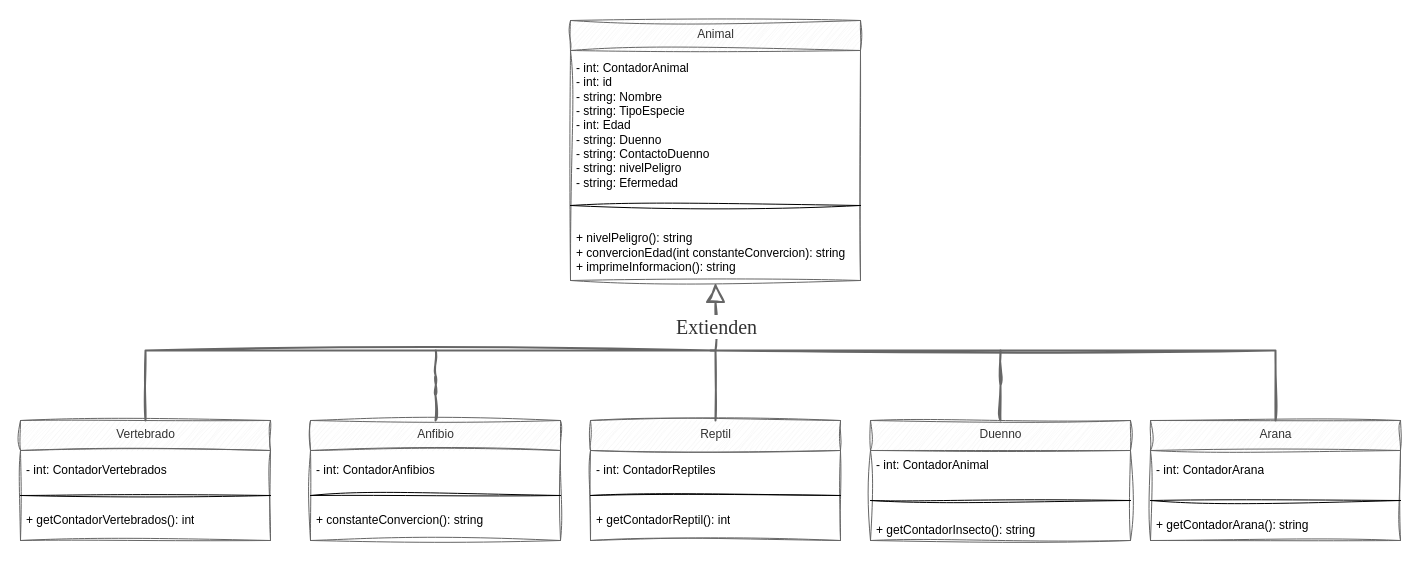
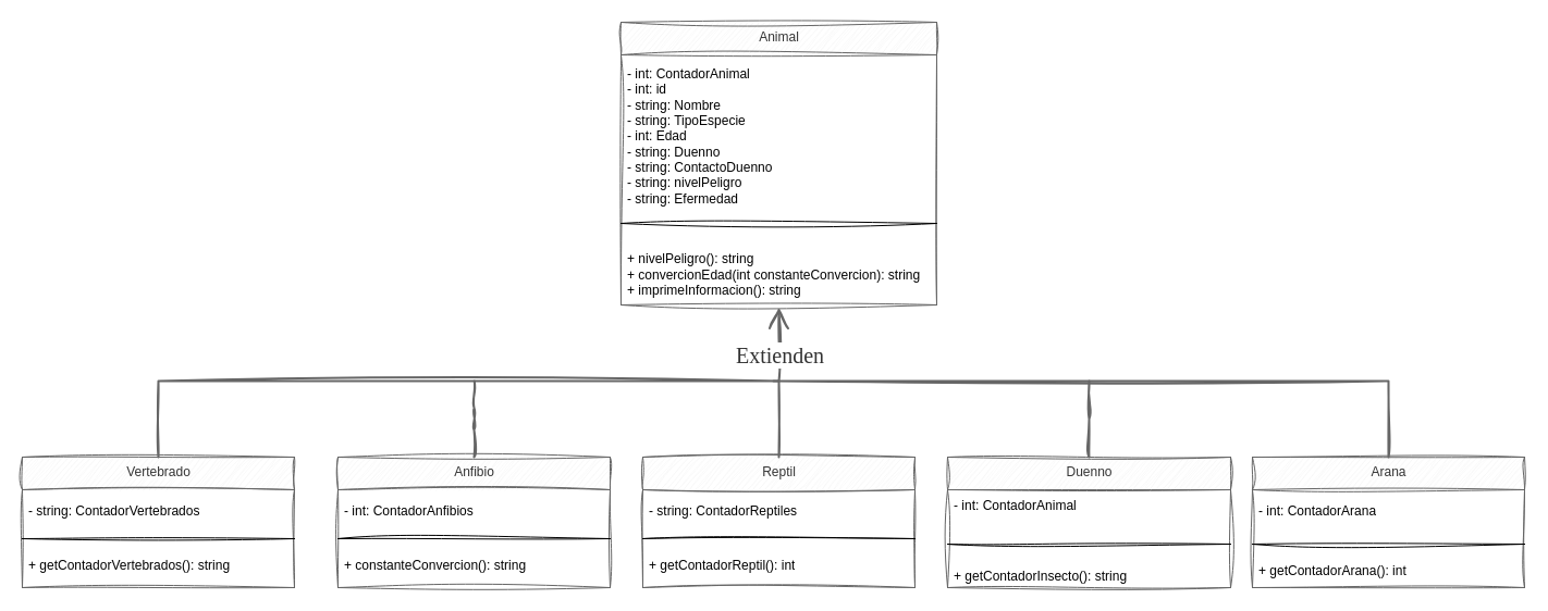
  <mxCell id="0" />
  <mxCell id="1" parent="0" />
  <mxCell id="2" value="Animal" style="swimlane;fontStyle=0;align=center;verticalAlign=top;childLayout=stackLayout;horizontal=1;startSize=30;horizontalStack=0;resizeParent=1;resizeParentMax=0;resizeLast=0;collapsible=0;marginBottom=0;sketch=1;curveFitting=1;jiggle=2;fontColor=#333333;html=1;fillColor=#f5f5f5;strokeColor=#666666;" parent="1" vertex="1"><mxGeometry x="570" y="20" width="290" height="260" as="geometry" /></mxCell>
  <mxCell id="3" value="- int: ContadorAnimal&lt;br&gt;- int: id&lt;br&gt;- string: Nombre&lt;br&gt;- string: TipoEspecie&lt;br&gt;- int: Edad&lt;br&gt;- string: Duenno&lt;br&gt;- string: ContactoDuenno&lt;br&gt;- string: nivelPeligro&lt;br&gt;- string: Efermedad" style="text;html=1;align=left;verticalAlign=middle;spacingLeft=4;spacingRight=4;overflow=hidden;rotatable=0;points=[[0,0.5],[1,0.5]];portConstraint=eastwest;sketch=1;curveFitting=1;jiggle=2;fontColor=#000000;" parent="2" vertex="1"><mxGeometry y="30" width="290" height="150" as="geometry" /></mxCell>
  <mxCell id="4" value="" style="line;strokeWidth=1;fillColor=none;align=left;verticalAlign=middle;spacingTop=-1;spacingLeft=3;spacingRight=3;rotatable=0;labelPosition=right;points=[];portConstraint=eastwest;sketch=1;curveFitting=1;jiggle=2;fontColor=#000000;" parent="2" vertex="1"><mxGeometry y="180" width="290" height="10" as="geometry" /></mxCell>
  <mxCell id="5" value="&lt;br&gt;+ nivelPeligro(): string&lt;br&gt;+ convercionEdad(int constanteConvercion): string&lt;br&gt;+ imprimeInformacion(): string" style="text;html=1;strokeColor=none;fillColor=none;align=left;verticalAlign=middle;spacingLeft=4;spacingRight=4;overflow=hidden;rotatable=0;points=[[0,0.5],[1,0.5]];portConstraint=eastwest;sketch=1;curveFitting=1;jiggle=2;fontColor=#000000;" parent="2" vertex="1"><mxGeometry y="190" width="290" height="70" as="geometry" /></mxCell>
  <mxCell id="6" style="edgeStyle=elbowEdgeStyle;rounded=1;elbow=vertical;html=1;exitX=0.5;exitY=0;exitDx=0;exitDy=0;strokeWidth=2;endArrow=none;endFill=0;startSize=0;endSize=15;sketch=1;curveFitting=1;jiggle=2;fontColor=#000000;fillColor=#f5f5f5;strokeColor=#666666;" parent="1" source="7" edge="1"><mxGeometry relative="1" as="geometry"><mxPoint x="435.286" y="350" as="targetPoint" /></mxGeometry></mxCell>
  <mxCell id="7" value="Anfibio" style="swimlane;fontStyle=0;align=center;verticalAlign=top;childLayout=stackLayout;horizontal=1;startSize=30;horizontalStack=0;resizeParent=1;resizeParentMax=0;resizeLast=0;collapsible=0;marginBottom=0;html=1;sketch=1;curveFitting=1;jiggle=2;fontColor=#333333;fillColor=#f5f5f5;strokeColor=#666666;" parent="1" vertex="1"><mxGeometry x="310" y="420" width="250" height="120" as="geometry" /></mxCell>
  <mxCell id="8" value="- int: Contador&lt;span style=&quot;text-align: center;&quot;&gt;Anfibios&lt;/span&gt;" style="text;html=1;strokeColor=none;fillColor=none;align=left;verticalAlign=middle;spacingLeft=4;spacingRight=4;overflow=hidden;rotatable=0;points=[[0,0.5],[1,0.5]];portConstraint=eastwest;sketch=1;curveFitting=1;jiggle=2;fontColor=#000000;" parent="7" vertex="1"><mxGeometry y="30" width="250" height="40" as="geometry" /></mxCell>
  <mxCell id="9" value="" style="line;strokeWidth=1;fillColor=none;align=left;verticalAlign=middle;spacingTop=-1;spacingLeft=3;spacingRight=3;rotatable=0;labelPosition=right;points=[];portConstraint=eastwest;sketch=1;curveFitting=1;jiggle=2;fontColor=#000000;" parent="7" vertex="1"><mxGeometry y="70" width="250" height="10" as="geometry" /></mxCell>
  <mxCell id="10" value="&lt;div style=&quot;text-align: left;&quot;&gt;&lt;span style=&quot;background-color: initial; text-align: center;&quot;&gt;+ constanteConvercion&lt;/span&gt;&lt;span style=&quot;background-color: initial; text-align: center;&quot;&gt;(): string&lt;/span&gt;&lt;/div&gt;" style="text;html=1;strokeColor=none;fillColor=none;align=left;verticalAlign=middle;spacingLeft=4;spacingRight=4;overflow=hidden;rotatable=0;points=[[0,0.5],[1,0.5]];portConstraint=eastwest;sketch=1;curveFitting=1;jiggle=2;fontColor=#000000;" parent="7" vertex="1"><mxGeometry y="80" width="250" height="40" as="geometry" /></mxCell>
  <mxCell id="11" style="edgeStyle=elbowEdgeStyle;rounded=1;elbow=vertical;html=1;strokeWidth=2;endArrow=none;endFill=0;startSize=0;endSize=15;sketch=1;curveFitting=1;jiggle=2;fontColor=#000000;fillColor=#f5f5f5;strokeColor=#666666;" parent="1" source="12" edge="1"><mxGeometry relative="1" as="geometry"><mxPoint x="715" y="350" as="targetPoint" /><Array as="points"><mxPoint x="715" y="350" /></Array></mxGeometry></mxCell>
  <mxCell id="12" value="Reptil" style="swimlane;fontStyle=0;align=center;verticalAlign=top;childLayout=stackLayout;horizontal=1;startSize=30;horizontalStack=0;resizeParent=1;resizeParentMax=0;resizeLast=0;collapsible=0;marginBottom=0;html=1;sketch=1;curveFitting=1;jiggle=2;fontColor=#333333;fillColor=#f5f5f5;strokeColor=#666666;" parent="1" vertex="1"><mxGeometry x="590" y="420" width="250" height="120" as="geometry" /></mxCell>
- <mxCell id="13" value="- int: ContadorReptiles" style="text;html=1;strokeColor=none;fillColor=none;align=left;verticalAlign=middle;spacingLeft=4;spacingRight=4;overflow=hidden;rotatable=0;points=[[0,0.5],[1,0.5]];portConstraint=eastwest;sketch=1;curveFitting=1;jiggle=2;fontColor=#000000;" parent="12" vertex="1"><mxGeometry y="30" width="250" height="40" as="geometry" /></mxCell>
+ <mxCell id="13" value="- string: ContadorReptiles" style="text;html=1;strokeColor=none;fillColor=none;align=left;verticalAlign=middle;spacingLeft=4;spacingRight=4;overflow=hidden;rotatable=0;points=[[0,0.5],[1,0.5]];portConstraint=eastwest;sketch=1;curveFitting=1;jiggle=2;fontColor=#000000;" parent="12" vertex="1"><mxGeometry y="30" width="250" height="40" as="geometry" /></mxCell>
  <mxCell id="14" value="" style="line;strokeWidth=1;fillColor=none;align=left;verticalAlign=middle;spacingTop=-1;spacingLeft=3;spacingRight=3;rotatable=0;labelPosition=right;points=[];portConstraint=eastwest;sketch=1;curveFitting=1;jiggle=2;fontColor=#000000;" parent="12" vertex="1"><mxGeometry y="70" width="250" height="10" as="geometry" /></mxCell>
  <mxCell id="15" value="&lt;div style=&quot;text-align: left;&quot;&gt;&lt;span style=&quot;background-color: initial; text-align: center;&quot;&gt;+ getContadorReptil&lt;/span&gt;&lt;span style=&quot;background-color: initial; text-align: center;&quot;&gt;(): int&lt;/span&gt;&lt;/div&gt;" style="text;html=1;strokeColor=none;fillColor=none;align=left;verticalAlign=middle;spacingLeft=4;spacingRight=4;overflow=hidden;rotatable=0;points=[[0,0.5],[1,0.5]];portConstraint=eastwest;sketch=1;curveFitting=1;jiggle=2;fontColor=#000000;" parent="12" vertex="1"><mxGeometry y="80" width="250" height="40" as="geometry" /></mxCell>
  <mxCell id="16" style="edgeStyle=elbowEdgeStyle;rounded=0;html=1;strokeWidth=2;endArrow=none;endFill=0;startSize=0;endSize=2;targetPerimeterSpacing=6;sketch=1;curveFitting=1;jiggle=2;fontColor=#000000;fillColor=#f5f5f5;strokeColor=#666666;" parent="1" source="17" edge="1"><mxGeometry relative="1" as="geometry"><mxPoint x="1000" y="350" as="targetPoint" /></mxGeometry></mxCell>
  <mxCell id="17" value="&lt;span style=&quot;text-align: left;&quot;&gt;Duenno&lt;/span&gt;" style="swimlane;fontStyle=0;align=center;verticalAlign=top;childLayout=stackLayout;horizontal=1;startSize=30;horizontalStack=0;resizeParent=1;resizeParentMax=0;resizeLast=0;collapsible=0;marginBottom=0;html=1;sketch=1;curveFitting=1;jiggle=2;fontColor=#333333;fillColor=#f5f5f5;strokeColor=#666666;" parent="1" vertex="1"><mxGeometry x="870" y="420" width="260" height="120" as="geometry" /></mxCell>
  <mxCell id="18" value="- int: ContadorAnimal" style="text;html=1;strokeColor=none;fillColor=none;align=left;verticalAlign=middle;spacingLeft=4;spacingRight=4;overflow=hidden;rotatable=0;points=[[0,0.5],[1,0.5]];portConstraint=eastwest;sketch=1;curveFitting=1;jiggle=2;fontColor=#000000;" parent="17" vertex="1"><mxGeometry y="30" width="260" height="30" as="geometry" /></mxCell>
  <mxCell id="19" value="" style="line;strokeWidth=1;fillColor=none;align=left;verticalAlign=middle;spacingTop=-1;spacingLeft=3;spacingRight=3;rotatable=0;labelPosition=right;points=[];portConstraint=eastwest;sketch=1;curveFitting=1;jiggle=2;fontColor=#000000;" parent="17" vertex="1"><mxGeometry y="60" width="260" height="40" as="geometry" /></mxCell>
  <mxCell id="20" value="&lt;span style=&quot;text-align: center;&quot;&gt;+ getContador&lt;/span&gt;Insecto&lt;span style=&quot;text-align: center;&quot;&gt;(): string&lt;/span&gt;" style="text;html=1;strokeColor=none;fillColor=none;align=left;verticalAlign=middle;spacingLeft=4;spacingRight=4;overflow=hidden;rotatable=0;points=[[0,0.5],[1,0.5]];portConstraint=eastwest;sketch=1;curveFitting=1;jiggle=2;fontColor=#000000;" parent="17" vertex="1"><mxGeometry y="100" width="260" height="20" as="geometry" /></mxCell>
- <mxCell id="21" style="edgeStyle=elbowEdgeStyle;html=1;elbow=vertical;endArrow=block;endFill=0;strokeWidth=2;rounded=0;startSize=0;endSize=15;entryX=0.5;entryY=1.033;entryDx=0;entryDy=0;entryPerimeter=0;sketch=1;curveFitting=1;jiggle=2;fontColor=#000000;fillColor=#f5f5f5;strokeColor=#666666;" parent="1" source="23" target="5" edge="1"><mxGeometry relative="1" as="geometry"><mxPoint x="680" y="310" as="targetPoint" /><Array as="points"><mxPoint x="720" y="350" /><mxPoint x="720" y="350" /><mxPoint x="700" y="350" /></Array></mxGeometry></mxCell>
+ <mxCell id="21" style="edgeStyle=elbowEdgeStyle;html=1;elbow=vertical;endArrow=open;endFill=0;strokeWidth=2;rounded=0;startSize=0;endSize=15;entryX=0.5;entryY=1.033;entryDx=0;entryDy=0;entryPerimeter=0;sketch=1;curveFitting=1;jiggle=2;fontColor=#000000;fillColor=#f5f5f5;strokeColor=#666666;" parent="1" source="23" target="5" edge="1"><mxGeometry relative="1" as="geometry"><mxPoint x="680" y="310" as="targetPoint" /><Array as="points"><mxPoint x="720" y="350" /><mxPoint x="720" y="350" /><mxPoint x="700" y="350" /></Array></mxGeometry></mxCell>
  <mxCell id="22" value="Extienden" style="edgeLabel;align=center;verticalAlign=middle;resizable=0;points=[];fontSize=20;fontFamily=Architects Daughter;fontColor=#333333;labelBackgroundColor=#FFFFFF;html=1;labelBorderColor=none;" parent="21" vertex="1" connectable="0"><mxGeometry x="0.88" relative="1" as="geometry"><mxPoint as="offset" /></mxGeometry></mxCell>
  <mxCell id="23" value="Vertebrado" style="swimlane;fontStyle=0;align=center;verticalAlign=top;childLayout=stackLayout;horizontal=1;startSize=30;horizontalStack=0;resizeParent=1;resizeParentMax=0;resizeLast=0;collapsible=0;marginBottom=0;html=1;sketch=1;curveFitting=1;jiggle=2;fontColor=#333333;fillColor=#f5f5f5;strokeColor=#666666;" parent="1" vertex="1"><mxGeometry x="20" y="420" width="250" height="120" as="geometry" /></mxCell>
- <mxCell id="24" value="- int: ContadorVertebrados" style="text;html=1;strokeColor=none;fillColor=none;align=left;verticalAlign=middle;spacingLeft=4;spacingRight=4;overflow=hidden;rotatable=0;points=[[0,0.5],[1,0.5]];portConstraint=eastwest;sketch=1;curveFitting=1;jiggle=2;fontColor=#000000;" parent="23" vertex="1"><mxGeometry y="30" width="250" height="40" as="geometry" /></mxCell>
+ <mxCell id="24" value="- string: ContadorVertebrados" style="text;html=1;strokeColor=none;fillColor=none;align=left;verticalAlign=middle;spacingLeft=4;spacingRight=4;overflow=hidden;rotatable=0;points=[[0,0.5],[1,0.5]];portConstraint=eastwest;sketch=1;curveFitting=1;jiggle=2;fontColor=#000000;" parent="23" vertex="1"><mxGeometry y="30" width="250" height="40" as="geometry" /></mxCell>
  <mxCell id="25" value="" style="line;strokeWidth=1;fillColor=none;align=left;verticalAlign=middle;spacingTop=-1;spacingLeft=3;spacingRight=3;rotatable=0;labelPosition=right;points=[];portConstraint=eastwest;sketch=1;curveFitting=1;jiggle=2;fontColor=#000000;" parent="23" vertex="1"><mxGeometry y="70" width="250" height="10" as="geometry" /></mxCell>
- <mxCell id="26" value="&lt;div style=&quot;text-align: left;&quot;&gt;&lt;span style=&quot;background-color: initial; text-align: center;&quot;&gt;+ getContadorVertebrados&lt;/span&gt;&lt;span style=&quot;background-color: initial; text-align: center;&quot;&gt;(): int&lt;/span&gt;&lt;/div&gt;" style="text;html=1;strokeColor=none;fillColor=none;align=left;verticalAlign=middle;spacingLeft=4;spacingRight=4;overflow=hidden;rotatable=0;points=[[0,0.5],[1,0.5]];portConstraint=eastwest;sketch=1;curveFitting=1;jiggle=2;fontColor=#000000;" parent="23" vertex="1"><mxGeometry y="80" width="250" height="40" as="geometry" /></mxCell>
+ <mxCell id="26" value="&lt;div style=&quot;text-align: left;&quot;&gt;&lt;span style=&quot;background-color: initial; text-align: center;&quot;&gt;+ getContadorVertebrados&lt;/span&gt;&lt;span style=&quot;background-color: initial; text-align: center;&quot;&gt;(): string&lt;/span&gt;&lt;/div&gt;" style="text;html=1;strokeColor=none;fillColor=none;align=left;verticalAlign=middle;spacingLeft=4;spacingRight=4;overflow=hidden;rotatable=0;points=[[0,0.5],[1,0.5]];portConstraint=eastwest;sketch=1;curveFitting=1;jiggle=2;fontColor=#000000;" parent="23" vertex="1"><mxGeometry y="80" width="250" height="40" as="geometry" /></mxCell>
  <mxCell id="27" value="&lt;span style=&quot;text-align: left;&quot;&gt;Arana&lt;/span&gt;" style="swimlane;fontStyle=0;align=center;verticalAlign=top;childLayout=stackLayout;horizontal=1;startSize=30;horizontalStack=0;resizeParent=1;resizeParentMax=0;resizeLast=0;collapsible=0;marginBottom=0;html=1;sketch=1;curveFitting=1;jiggle=2;fontColor=#333333;fillColor=#f5f5f5;strokeColor=#666666;" parent="1" vertex="1"><mxGeometry x="1150" y="420" width="250" height="120" as="geometry" /></mxCell>
  <mxCell id="28" value="- int: ContadorArana" style="text;html=1;strokeColor=none;fillColor=none;align=left;verticalAlign=middle;spacingLeft=4;spacingRight=4;overflow=hidden;rotatable=0;points=[[0,0.5],[1,0.5]];portConstraint=eastwest;sketch=1;curveFitting=1;jiggle=2;fontColor=#000000;" parent="27" vertex="1"><mxGeometry y="30" width="250" height="40" as="geometry" /></mxCell>
  <mxCell id="29" value="" style="line;strokeWidth=1;fillColor=none;align=left;verticalAlign=middle;spacingTop=-1;spacingLeft=3;spacingRight=3;rotatable=0;labelPosition=right;points=[];portConstraint=eastwest;sketch=1;curveFitting=1;jiggle=2;fontColor=#000000;" parent="27" vertex="1"><mxGeometry y="70" width="250" height="20" as="geometry" /></mxCell>
- <mxCell id="30" value="&lt;span style=&quot;text-align: center;&quot;&gt;+ getContadorArana(): string&lt;/span&gt;" style="text;html=1;strokeColor=none;fillColor=none;align=left;verticalAlign=middle;spacingLeft=4;spacingRight=4;overflow=hidden;rotatable=0;points=[[0,0.5],[1,0.5]];portConstraint=eastwest;sketch=1;curveFitting=1;jiggle=2;fontColor=#000000;" parent="27" vertex="1"><mxGeometry y="90" width="250" height="30" as="geometry" /></mxCell>
+ <mxCell id="30" value="&lt;span style=&quot;text-align: center;&quot;&gt;+ getContadorArana(): int&lt;/span&gt;" style="text;html=1;strokeColor=none;fillColor=none;align=left;verticalAlign=middle;spacingLeft=4;spacingRight=4;overflow=hidden;rotatable=0;points=[[0,0.5],[1,0.5]];portConstraint=eastwest;sketch=1;curveFitting=1;jiggle=2;fontColor=#000000;" parent="27" vertex="1"><mxGeometry y="90" width="250" height="30" as="geometry" /></mxCell>
  <mxCell id="31" style="edgeStyle=elbowEdgeStyle;rounded=0;html=1;strokeWidth=2;endArrow=none;endFill=0;startSize=0;endSize=2;targetPerimeterSpacing=6;exitX=0.5;exitY=0;exitDx=0;exitDy=0;sketch=1;curveFitting=1;jiggle=2;fontColor=#000000;strokeColor=#666666;fillColor=#f5f5f5;" parent="1" source="27" edge="1"><mxGeometry relative="1" as="geometry"><mxPoint x="710" y="350" as="targetPoint" /><mxPoint x="1010" y="430" as="sourcePoint" /><Array as="points"><mxPoint x="1275" y="390" /><mxPoint x="1280" y="390" /></Array></mxGeometry></mxCell>
